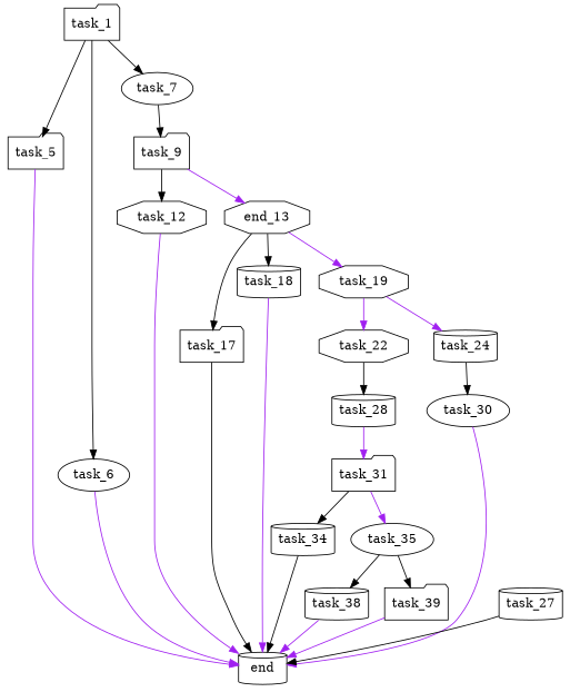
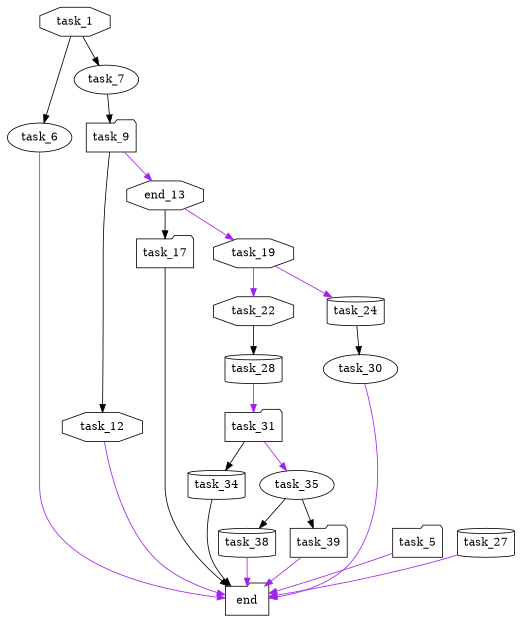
  digraph {
    node [shape=folder]
    edge [color=black]
-   task_1
+   task_1 [shape=octagon]
    task_5
    task_6 [shape=ellipse]
    task_7 [shape=ellipse]
-   end [shape=cylinder]
+   end
    task_9
    task_12 [shape=octagon]
    n8 [label=end_13 shape=octagon]
    task_17
-   task_18 [shape=cylinder]
    task_19 [shape=octagon]
    task_22 [shape=octagon]
    task_24 [shape=cylinder]
    task_28 [shape=cylinder]
    task_30 [shape=ellipse]
    task_31
    task_27 [shape=cylinder]
    task_34 [shape=cylinder]
    task_35 [shape=ellipse]
    task_38 [shape=cylinder]
    task_39
-   task_1 -> task_5
    task_1 -> task_6
    task_1 -> task_7
    task_5 -> end [color=purple]
    task_6 -> end [color=purple]
    task_7 -> task_9
    task_9 -> task_12
    task_9 -> n8 [color=purple]
    task_12 -> end [color=purple]
    n8 -> task_17
-   n8 -> task_18
    n8 -> task_19 [color=purple]
    task_17 -> end
-   task_18 -> end [color=purple]
    task_19 -> task_22 [color=purple]
    task_19 -> task_24 [color=purple]
    task_22 -> task_28
    task_24 -> task_30
    task_28 -> task_31 [color=purple]
    task_30 -> end [color=purple]
    task_31 -> task_34
    task_31 -> task_35 [color=purple]
-   task_27 -> end
+   task_27 -> end [color=purple]
    task_34 -> end
    task_35 -> task_38
    task_35 -> task_39
    task_38 -> end [color=purple]
    task_39 -> end [color=purple]
  }
